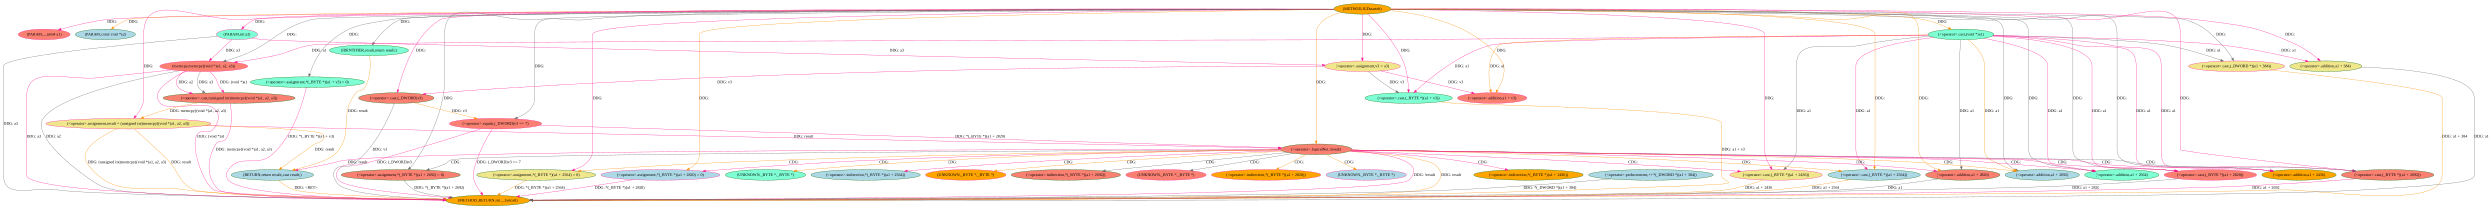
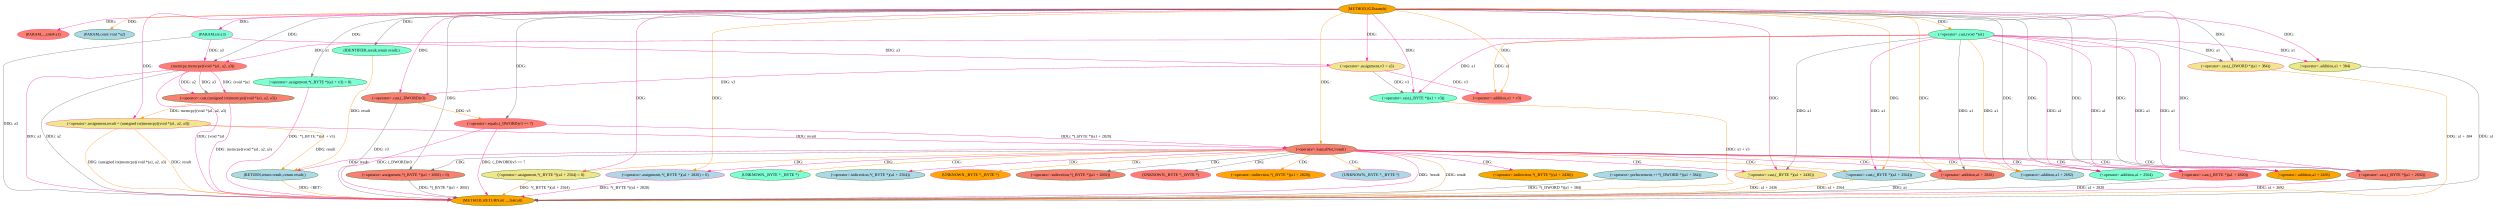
  digraph {
    fontname="Liberation Serif"
    node [color=darkgreen fillcolor=salmon fontname="Liberation Serif" style=filled]
    edge [color=deeppink fontname="Liberation Serif"]
    n1 [fillcolor=orange label="(METHOD,IGDstartelt)"]
    n2 [color=deeppink label="(PARAM,__int64 a1)"]
    n3 [fillcolor=lightblue label="(PARAM,const void *a2)"]
    n4 [color=deeppink fillcolor=aquamarine label="(PARAM,int a3)"]
    n5 [color=deeppink fillcolor=khaki label="(<operator>.assignment,v3 = a3)"]
    n6 [color=deeppink fillcolor=khaki label="(<operator>.assignment,result = (unsigned int)memcpy((void *)a1, a2, a3))"]
    n7 [color=deeppink label="(memcpy,memcpy((void *)a1, a2, a3))"]
    n8 [fillcolor=aquamarine label="(<operator>.cast,(void *)a1)"]
    n9 [fillcolor=aquamarine label="(<operator>.assignment,*(_BYTE *)(a1 + v3) = 0)"]
    n10 [fillcolor=aquamarine label="(<operator>.cast,(_BYTE *)(a1 + v3))"]
    n11 [color=deeppink label="(<operator>.addition,a1 + v3)"]
    n12 [color=deeppink fillcolor=khaki label="(<operator>.cast,(_DWORD *)(a1 + 384))"]
    n13 [fillcolor=khaki label="(<operator>.addition,a1 + 384)"]
    n14 [color=deeppink label="(<operator>.equals,(_DWORD)v3 == 7)"]
    n15 [label="(<operator>.cast,(_DWORD)v3)"]
    n16 [label="(<operator>.logicalNot,!result)"]
    n17 [color=deeppink fillcolor=khaki label="(<operator>.cast,(_BYTE *)(a1 + 2436))"]
    n18 [fillcolor=orange label="(<operator>.addition,a1 + 2436)"]
    n19 [fillcolor=khaki label="(<operator>.assignment,*(_BYTE *)(a1 + 2564) = 0)"]
    n20 [fillcolor=lightblue label="(<operator>.cast,(_BYTE *)(a1 + 2564))"]
    n21 [fillcolor=aquamarine label="(<operator>.addition,a1 + 2564)"]
    n22 [label="(<operator>.assignment,*(_BYTE *)(a1 + 2692) = 0)"]
    n23 [label="(<operator>.cast,(_BYTE *)(a1 + 2692))"]
    n24 [fillcolor=lightblue label="(<operator>.addition,a1 + 2692)"]
    n25 [color=deeppink fillcolor=lightblue label="(<operator>.assignment,*(_BYTE *)(a1 + 2820) = 0)"]
    n26 [color=deeppink label="(<operator>.cast,(_BYTE *)(a1 + 2820))"]
    n27 [label="(<operator>.addition,a1 + 2820)"]
    n28 [fillcolor=aquamarine label="(IDENTIFIER,result,return result;)"]
    n29 [fillcolor=orange label="(METHOD_RETURN,int __fastcall)"]
-   n30 [fillcolor=lightblue label="(RETURN,return result;,cast result;)"]
+   n30 [fillcolor=lightblue label="(RETURN,return result;,return result;)"]
    n31 [label="(<operator>.cast,(unsigned int)memcpy((void *)a1, a2, a3))"]
    n32 [fillcolor=orange label="(<operator>.indirection,*(_BYTE *)(a1 + 2436))"]
    n33 [fillcolor=aquamarine label="(UNKNOWN,_BYTE *,_BYTE *)"]
    n34 [fillcolor=lightblue label="(<operator>.indirection,*(_BYTE *)(a1 + 2564))"]
    n35 [color=deeppink fillcolor=orange label="(UNKNOWN,_BYTE *,_BYTE *)"]
    n36 [label="(<operator>.indirection,*(_BYTE *)(a1 + 2692))"]
    n37 [color=deeppink label="(UNKNOWN,_BYTE *,_BYTE *)"]
    n38 [color=deeppink fillcolor=orange label="(<operator>.indirection,*(_BYTE *)(a1 + 2820))"]
    n39 [color=deeppink fillcolor=lightblue label="(UNKNOWN,_BYTE *,_BYTE *)"]
    n40 [fillcolor=lightblue label="(<operator>.preIncrement,++*(_DWORD *)(a1 + 384))"]
    n1 -> n2 [label="DDG: "]
    n1 -> n3 [color=darkorange label="DDG: "]
    n1 -> n4 [label="DDG: "]
    n1 -> n5 [label="DDG: "]
    n1 -> n6 [label="DDG: "]
    n1 -> n7 [color=gray40 label="DDG: "]
    n1 -> n8 [color=darkorange label="DDG: "]
    n1 -> n9 [color=gray40 label="DDG: "]
    n1 -> n10 [label="DDG: "]
    n1 -> n11 [color=darkorange label="DDG: "]
    n1 -> n12 [color=gray40 label="DDG: "]
    n1 -> n13 [label="DDG: "]
    n1 -> n14 [color=gray40 label="DDG: "]
    n1 -> n15 [label="DDG: "]
    n1 -> n16 [color=darkorange label="DDG: "]
    n1 -> n17 [label="DDG: "]
    n1 -> n18 [color=gray40 label="DDG: "]
    n1 -> n19 [label="DDG: "]
    n1 -> n20 [color=darkorange label="DDG: "]
    n1 -> n21 [color=gray40 label="DDG: "]
    n1 -> n22 [color=gray40 label="DDG: "]
    n1 -> n23 [label="DDG: "]
    n1 -> n24 [color=gray40 label="DDG: "]
    n1 -> n25 [color=darkorange label="DDG: "]
    n1 -> n26 [color=gray40 label="DDG: "]
    n1 -> n27 [color=darkorange label="DDG: "]
    n1 -> n28 [color=gray40 label="DDG: "]
    n4 -> n5 [label="DDG: a3"]
    n4 -> n7 [label="DDG: a3"]
    n4 -> n29 [color=gray40 label="DDG: a3"]
    n5 -> n10 [color=gray40 label="DDG: v3"]
    n5 -> n11 [label="DDG: v3"]
    n5 -> n15 [label="DDG: v3"]
    n6 -> n16 [label="DDG: result"]
    n6 -> n29 [color=darkorange label="DDG: result"]
    n6 -> n29 [color=darkorange label="DDG: (unsigned int)memcpy((void *)a1, a2, a3)"]
    n6 -> n30 [color=darkorange label="DDG: result"]
    n7 -> n29 [color=gray40 label="DDG: a2"]
    n7 -> n29 [label="DDG: (void *)a1"]
    n7 -> n29 [label="DDG: a3"]
    n7 -> n31 [label="DDG: (void *)a1"]
    n7 -> n31 [label="DDG: a2"]
    n7 -> n31 [color=gray40 label="DDG: a3"]
    n8 -> n7 [label="DDG: a1"]
    n8 -> n10 [label="DDG: a1"]
    n8 -> n11 [color=darkorange label="DDG: a1"]
    n8 -> n12 [color=gray40 label="DDG: a1"]
    n8 -> n13 [label="DDG: a1"]
    n8 -> n17 [color=gray40 label="DDG: a1"]
    n8 -> n18 [label="DDG: a1"]
    n8 -> n20 [label="DDG: a1"]
    n8 -> n21 [label="DDG: a1"]
    n8 -> n23 [label="DDG: a1"]
    n8 -> n24 [color=darkorange label="DDG: a1"]
    n8 -> n26 [label="DDG: a1"]
    n8 -> n27 [color=gray40 label="DDG: a1"]
    n9 -> n29 [label="DDG: *(_BYTE *)(a1 + v3)"]
    n10 -> n29 [color=darkorange label="DDG: a1 + v3"]
    n12 -> n29 [color=darkorange label="DDG: a1 + 384"]
    n13 -> n29 [color=gray40 label="DDG: a1"]
    n14 -> n16 [label="DDG: *(_BYTE *)(a1 + 2820)"]
    n14 -> n29 [label="DDG: (_DWORD)v3"]
    n14 -> n29 [label="DDG: (_DWORD)v3 == 7"]
    n15 -> n14 [color=darkorange label="DDG: v3"]
    n15 -> n29 [color=gray40 label="DDG: v3"]
    n16 -> n17 [label="CDG: "]
    n16 -> n18 [label="CDG: "]
    n16 -> n19 [color=darkorange label="CDG: "]
    n16 -> n20 [color=darkorange label="CDG: "]
    n16 -> n21 [label="CDG: "]
    n16 -> n22 [color=gray40 label="CDG: "]
    n16 -> n23 [color=gray40 label="CDG: "]
    n16 -> n24 [color=darkorange label="CDG: "]
    n16 -> n25 [label="CDG: "]
    n16 -> n26 [label="CDG: "]
    n16 -> n27 [label="CDG: "]
    n16 -> n29 [color=darkorange label="DDG: result"]
    n16 -> n29 [label="DDG: !result"]
    n16 -> n30 [label="DDG: result"]
    n16 -> n32 [label="CDG: "]
    n16 -> n33 [color=darkorange label="CDG: "]
    n16 -> n34 [label="CDG: "]
    n16 -> n35 [color=darkorange label="CDG: "]
    n16 -> n36 [color=gray40 label="CDG: "]
    n16 -> n37 [color=gray40 label="CDG: "]
    n16 -> n38 [color=darkorange label="CDG: "]
    n16 -> n39 [color=darkorange label="CDG: "]
    n17 -> n29 [color=darkorange label="DDG: a1 + 2436"]
    n19 -> n29 [color=darkorange label="DDG: *(_BYTE *)(a1 + 2564)"]
    n20 -> n29 [color=darkorange label="DDG: a1 + 2564"]
    n22 -> n29 [color=gray40 label="DDG: *(_BYTE *)(a1 + 2692)"]
    n23 -> n29 [label="DDG: a1 + 2692"]
    n25 -> n29 [label="DDG: *(_BYTE *)(a1 + 2820)"]
    n26 -> n29 [color=gray40 label="DDG: a1 + 2820"]
    n27 -> n29 [color=gray40 label="DDG: a1"]
    n28 -> n30 [color=darkorange label="DDG: result"]
    n30 -> n29 [color=darkorange label="DDG: <RET>"]
    n31 -> n6 [color=darkorange label="DDG: memcpy((void *)a1, a2, a3)"]
    n31 -> n29 [label="DDG: memcpy((void *)a1, a2, a3)"]
    n40 -> n29 [color=gray40 label="DDG: *(_DWORD *)(a1 + 384)"]
  }
